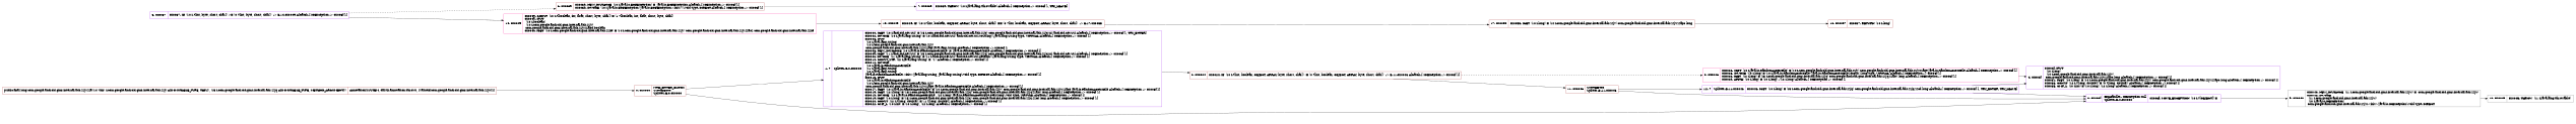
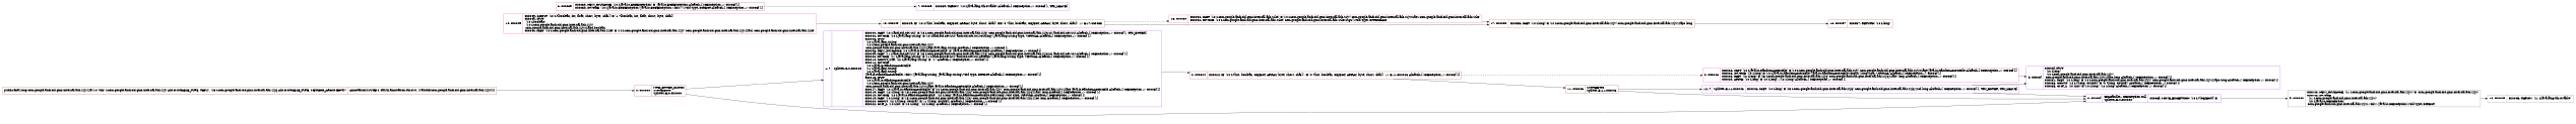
  digraph {
    rankdir=LR
    node [color=brown shape=record]
    n1 [label="{0\:\ 0x0000|MTH_ENTER_BLOCK\lSYNTHETIC\lSplitter:B:0:0x0000\l}"]
    n2 [color=purple label="{1\:\ ?|Splitter:B:0:0x0000\l|0x0000: IGET  (r0 I:android.net.Uri) = (r5 I:com.google.android.gms.internal.ads.zzjq) com.google.android.gms.internal.ads.zzjq.uri android.net.Uri A[Catch:\{ IOException \-\> 0x003f \}, TRY_ENTER]\l0x0002: INVOKE  (r0 I:java.lang.String) = (r0 I:android.net.Uri) android.net.Uri.toString():java.lang.String type: VIRTUAL A[Catch:\{ IOException \-\> 0x003f \}]\l0x0006: IPUT  \l  (r0 I:java.lang.String)\l  (r4 I:com.google.android.gms.internal.ads.zzjv)\l com.google.android.gms.internal.ads.zzjv.zzaqf java.lang.String A[Catch:\{ IOException \-\> 0x003f \}]\l0x0008: NEW_INSTANCE  (r0 I:java.io.RandomAccessFile) =  java.io.RandomAccessFile A[Catch:\{ IOException \-\> 0x003f \}]\l0x000a: IGET  (r1 I:android.net.Uri) = (r5 I:com.google.android.gms.internal.ads.zzjq) com.google.android.gms.internal.ads.zzjq.uri android.net.Uri A[Catch:\{ IOException \-\> 0x003f \}]\l0x000c: INVOKE  (r1 I:java.lang.String) = (r1 I:android.net.Uri) android.net.Uri.getPath():java.lang.String type: VIRTUAL A[Catch:\{ IOException \-\> 0x003f \}]\l0x0010: CONST_STR  (r2 I:java.lang.String) =  \"r\" A[Catch:\{ IOException \-\> 0x003f \}]\l0x0012: INVOKE  \l  (r0 I:java.io.RandomAccessFile)\l  (r1 I:java.lang.String)\l  (r2 I:java.lang.String)\l java.io.RandomAccessFile.\<init\>(java.lang.String, java.lang.String):void type: DIRECT A[Catch:\{ IOException \-\> 0x003f \}]\l0x0015: IPUT  \l  (r0 I:java.io.RandomAccessFile)\l  (r4 I:com.google.android.gms.internal.ads.zzjv)\l com.google.android.gms.internal.ads.zzjv.zzaqe java.io.RandomAccessFile A[Catch:\{ IOException \-\> 0x003f \}]\l0x0017: IGET  (r0 I:java.io.RandomAccessFile) = (r4 I:com.google.android.gms.internal.ads.zzjv) com.google.android.gms.internal.ads.zzjv.zzaqe java.io.RandomAccessFile A[Catch:\{ IOException \-\> 0x003f \}]\l0x0019: IGET  (r2 I:long) = (r5 I:com.google.android.gms.internal.ads.zzjq) com.google.android.gms.internal.ads.zzjq.zzahv long A[Catch:\{ IOException \-\> 0x003f \}]\l0x001b: INVOKE  (r0 I:java.io.RandomAccessFile), (r2 I:long) java.io.RandomAccessFile.seek(long):void type: VIRTUAL A[Catch:\{ IOException \-\> 0x003f \}]\l0x001e: IGET  (r0 I:long) = (r5 I:com.google.android.gms.internal.ads.zzjq) com.google.android.gms.internal.ads.zzjq.zzcd long A[Catch:\{ IOException \-\> 0x003f \}]\l0x0020: CONST  (r2 I:?[long, double]) = (\-1 ?[long, double]) A[Catch:\{ IOException \-\> 0x003f \}]\l0x0022: CMP_L  (r0 I:int) = (r0 I:long), (r2 I:long) A[Catch:\{ IOException \-\> 0x003f \}]\l}"]
    n3 [color=purple label="{8\:\ 0x003f|ExcHandler: IOException null\lSplitter:B:0:0x0000\l|0x003f: MOVE_EXCEPTION  (r0 I:?[OBJECT]) =  \l}"]
    n4 [label="{2\:\ 0x0024|0x0024: IF  (r0 I:?[int, boolean, OBJECT, ARRAY, byte, short, char]) != (0 ?[int, boolean, OBJECT, ARRAY, byte, short, char])  \-\> B:11:0x0046 A[Catch:\{ IOException \-\> 0x003f \}]\l}"]
    n5 [color=gray40 label="{9\:\ 0x0040|0x0040: NEW_INSTANCE  (r1 I:com.google.android.gms.internal.ads.zzjw) =  com.google.android.gms.internal.ads.zzjw \l0x0042: INVOKE  \l  (r1 I:com.google.android.gms.internal.ads.zzjw)\l  (r0 I:java.io.IOException)\l com.google.android.gms.internal.ads.zzjw.\<init\>(java.io.IOException):void type: DIRECT \l}"]
    n6 [color=deeppink label="{3\:\ 0x0026|0x0026: IGET  (r0 I:java.io.RandomAccessFile) = (r4 I:com.google.android.gms.internal.ads.zzjv) com.google.android.gms.internal.ads.zzjv.zzaqe java.io.RandomAccessFile A[Catch:\{ IOException \-\> 0x003f \}]\l0x0028: INVOKE  (r0 I:long) = (r0 I:java.io.RandomAccessFile) java.io.RandomAccessFile.length():long type: VIRTUAL A[Catch:\{ IOException \-\> 0x003f \}]\l0x002c: IGET  (r2 I:long) = (r5 I:com.google.android.gms.internal.ads.zzjq) com.google.android.gms.internal.ads.zzjq.zzahv long A[Catch:\{ IOException \-\> 0x003f \}]\l0x002e: ARITH  (r0 I:long) = (r0 I:long) \- (r2 I:long) A[Catch:\{ IOException \-\> 0x003f \}]\l}"]
    n7 [label="{11\:\ 0x0046|SYNTHETIC\lSplitter:B:11:0x0046\l}"]
    n8 [color=purple label="{4\:\ 0x002f|0x002f: IPUT  \l  (r0 I:long)\l  (r4 I:com.google.android.gms.internal.ads.zzjv)\l com.google.android.gms.internal.ads.zzjv.zzapc long A[Catch:\{ IOException \-\> 0x003f \}]\l0x0031: IGET  (r0 I:long) = (r4 I:com.google.android.gms.internal.ads.zzjv) com.google.android.gms.internal.ads.zzjv.zzapc long A[Catch:\{ IOException \-\> 0x003f \}]\l0x0033: CONST  (r2 I:?[long, double]) = (0 ?[long, double]) A[Catch:\{ IOException \-\> 0x003f \}]\l0x0035: CMP_L  (r0 I:int) = (r0 I:long), (r2 I:long) A[Catch:\{ IOException \-\> 0x003f \}]\l}"]
    n9 [color=purple label="{12\:\ ?|Splitter:B:11:0x0046\l|0x0046: IGET  (r0 I:long) = (r5 I:com.google.android.gms.internal.ads.zzjq) com.google.android.gms.internal.ads.zzjq.zzcd long A[Catch:\{ IOException \-\> 0x003f \}, TRY_ENTER, TRY_LEAVE]\l}"]
-   n10 [color=purple label="{5\:\ 0x0037|0x0037: IF  (r0 I:?[int, byte, short, char]) \>= (0 ?[int, byte, short, char])  \-\> B:14:0x0049 A[Catch:\{ IOException \-\> 0x003f \}]\l}"]
    n11 [label="{6\:\ 0x0039|0x0039: NEW_INSTANCE  (r0 I:java.io.EOFException) =  java.io.EOFException A[Catch:\{ IOException \-\> 0x003f \}]\l0x003b: INVOKE  (r0 I:java.io.EOFException) java.io.EOFException.\<init\>():void type: DIRECT A[Catch:\{ IOException \-\> 0x003f \}]\l}"]
    n12 [color=deeppink label="{14\:\ 0x0049|0x0049: CONST  (r0 I:?[boolean, int, float, short, byte, char]) = (1 ?[boolean, int, float, short, byte, char]) \l0x004a: IPUT  \l  (r0 I:boolean)\l  (r4 I:com.google.android.gms.internal.ads.zzjv)\l com.google.android.gms.internal.ads.zzjv.zzapd boolean \l0x004c: IGET  (r0 I:com.google.android.gms.internal.ads.zzke) = (r4 I:com.google.android.gms.internal.ads.zzjv) com.google.android.gms.internal.ads.zzjv.zzaoz com.google.android.gms.internal.ads.zzke \l}"]
    n13 [color=purple label="{7\:\ 0x003e|0x003e: THROW  (r0 I:java.lang.Throwable) A[Catch:\{ IOException \-\> 0x003f \}, TRY_LEAVE]\l}"]
    n14 [label="{15\:\ 0x004e|0x004e: IF  (r0 I:?[int, boolean, OBJECT, ARRAY, byte, short, char]) == (0 ?[int, boolean, OBJECT, ARRAY, byte, short, char])  \-\> B:17:0x0055 \l}"]
    n15 [color=gray40 label="{10\:\ 0x0045|0x0045: THROW  (r1 I:java.lang.Throwable) \l}"]
+   n16 [color=deeppink label="{16\:\ 0x0050|0x0050: IGET  (r0 I:com.google.android.gms.internal.ads.zzke) = (r4 I:com.google.android.gms.internal.ads.zzjv) com.google.android.gms.internal.ads.zzjv.zzaoz com.google.android.gms.internal.ads.zzke \l0x0052: INVOKE  (r0 I:com.google.android.gms.internal.ads.zzke) com.google.android.gms.internal.ads.zzke.zzgc():void type: INTERFACE \l}"]
    n17 [label="{17\:\ 0x0055|0x0055: IGET  (r0 I:long) = (r4 I:com.google.android.gms.internal.ads.zzjv) com.google.android.gms.internal.ads.zzjv.zzapc long \l}"]
    n18 [label="{18\:\ 0x0057|0x0057: RETURN  (r0 I:long) \l}"]
    n19 [label="{public final long com.google.android.gms.internal.ads.zzjv.zza((r4 'this' I:com.google.android.gms.internal.ads.zzjv A[IMMUTABLE_TYPE, THIS]), (r5 I:com.google.android.gms.internal.ads.zzjq A[IMMUTABLE_TYPE, METHOD_ARGUMENT]))  | Annotation[SYSTEM, dalvik.annotation.Throws, \{value=[com.google.android.gms.internal.ads.zzjw]\}]\l}"]
    n1 -> n2
    n1 -> n3
    n2 -> n4
    n3 -> n5
    n4 -> n6 [style=dashed]
    n4 -> n7
    n5 -> n15
    n6 -> n8
    n7 -> n3
    n7 -> n9
    n9 -> n3
    n9 -> n8
-   n10 -> n11 [style=dashed]
-   n10 -> n12
    n11 -> n13
    n12 -> n14
+   n14 -> n16 [style=dashed]
    n14 -> n17
+   n16 -> n17
    n17 -> n18
    n19 -> n1
  }
